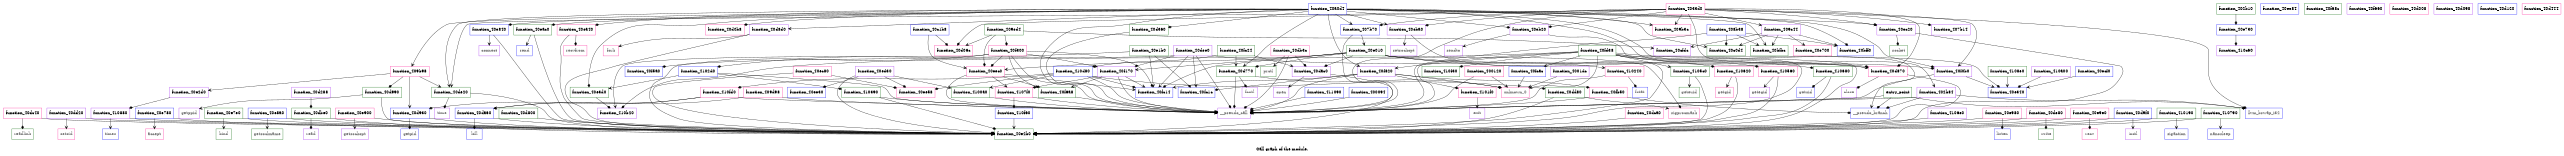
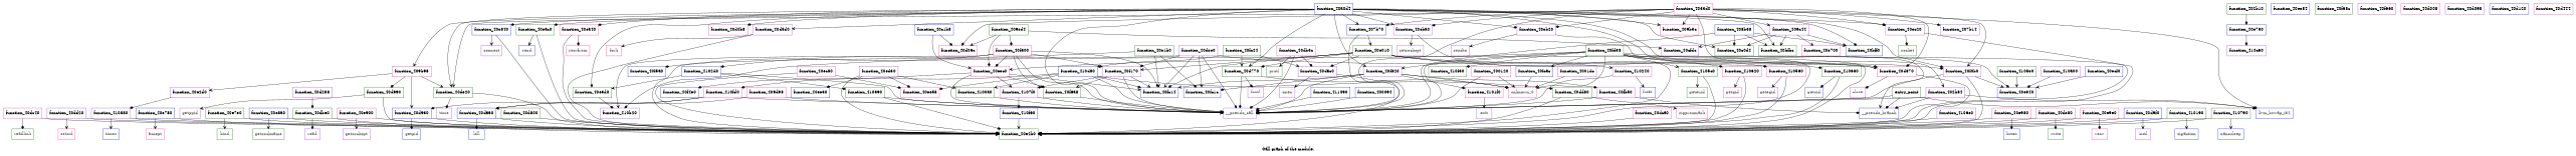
  digraph {
    label="Call graph of the module."
    node [color=purple shape=record]
    edge [arrowhead=diamond]
    n1 [color=deeppink label="{function_40dc40}"]
    n2 [color=darkgreen fontcolor=gray50 label="{readlink}"]
    n3 [color=darkgreen label="{function_40e2b0}"]
    n4 [color=deeppink label="{function_40dca0}"]
    n5 [label="{function_40dd20}"]
    n6 [color=deeppink fontcolor=gray50 label="{setsid}"]
    n7 [color=deeppink label="{function_40ea40}"]
    n8 [color=deeppink fontcolor=gray50 label="{recvfrom}"]
    n9 [color=darkgreen label="{function_40dd80}"]
    n10 [color=deeppink fontcolor=gray50 label="{sigprocmask}"]
    n11 [color=darkgreen label="{function_40de20}"]
    n12 [fontcolor=gray50 label="{time}"]
    n13 [label="{function_40e2d0}"]
    n14 [label="{function_410880}"]
    n15 [color=blue fontcolor=gray50 label="{times}"]
    n16 [color=blue label="{function_40e340}"]
    n17 [label="{function_40eba0}"]
    n18 [fontcolor=gray50 label="{setsockopt}"]
    n19 [color=darkgreen label="{function_40e3d0}"]
    n20 [label="{function_410b20}"]
    n21 [color=blue fontcolor=gray50 label="{__pseudo_branch}"]
    n22 [color=deeppink label="{function_40d870}"]
    n23 [fontcolor=gray50 label="{close}"]
    n24 [color=blue label="{function_40fc14}"]
    n25 [label="{function_40eb20}"]
    n26 [fontcolor=gray50 label="{sendto}"]
    n27 [label="{function_40d8d0}"]
    n28 [color=deeppink fontcolor=gray50 label="{fork}"]
    n29 [label="{function_40ec20}"]
    n30 [color=darkgreen fontcolor=gray50 label="{socket}"]
    n31 [color=deeppink label="{function_40e700}"]
    n32 [color=deeppink label="{function_40fb50}"]
    n33 [fontcolor=gray50 label="{__pseudo_call}"]
    n34 [color=blue label="{function_40e730}"]
    n35 [label="{function_410c60}"]
    n36 [color=deeppink label="{function_40ec80}"]
    n37 [color=deeppink label="{function_40ee58}"]
    n38 [color=blue label="{function_40ecf0}"]
    n39 [label="{function_40ed30}"]
    n40 [color=blue label="{function_40ee30}"]
    n41 [color=darkgreen label="{function_4100a0}"]
    n42 [color=blue label="{function_40e780}"]
    n43 [color=deeppink fontcolor=gray50 label="{accept}"]
    n44 [color=darkgreen label="{function_40e7e0}"]
    n45 [color=darkgreen fontcolor=gray50 label="{bind}"]
    n46 [color=blue label="{function_40ee84}"]
    n47 [color=blue label="{function_40e840}"]
    n48 [fontcolor=gray50 label="{connect}"]
    n49 [color=deeppink label="{function_40eec0}"]
    n50 [color=darkgreen label="{function_40f6a8}"]
+   n51 [color=blue label="{function_40f4e0}"]
    n52 [color=deeppink label="{function_4107f0}"]
    n53 [color=blue label="{function_410f60}"]
    n54 [label="{function_40f0b0}"]
    n55 [color=blue label="{function_40e8a0}"]
    n56 [color=darkgreen fontcolor=gray50 label="{getsockname}"]
    n57 [label="{function_40f170}"]
    n58 [color=deeppink label="{function_40f300}"]
    n59 [color=blue label="{function_40f5a0}"]
    n60 [color=deeppink label="{function_40e900}"]
    n61 [fontcolor=gray50 label="{getsockopt}"]
    n62 [color=deeppink label="{function_40e980}"]
    n63 [color=blue fontcolor=gray50 label="{listen}"]
    n64 [color=deeppink label="{function_40de80}"]
    n65 [color=darkgreen fontcolor=gray50 label="{write}"]
    n66 [color=blue label="{function_40fc1c}"]
    n67 [label="{function_40dee0}"]
    n68 [color=darkgreen label="{function_40eac0}"]
    n69 [color=blue fontcolor=gray50 label="{send}"]
    n70 [color=darkgreen label="{function_40e010}"]
    n71 [label="{function_40dac0}"]
    n72 [color=deeppink label="{function_410240}"]
    n73 [color=darkgreen label="{function_40d770}"]
    n74 [fontcolor=gray50 label="{open}"]
    n75 [color=blue fontcolor=gray50 label="{fstat}"]
    n76 [color=deeppink fontcolor=gray50 label="{unknown_0}"]
    n77 [fontcolor=gray50 label="{fcntl}"]
    n78 [color=blue label="{function_40d930}"]
    n79 [color=blue fontcolor=gray50 label="{getpid}"]
    n80 [color=darkgreen label="{function_40d990}"]
    n81 [fontcolor=gray50 label="{getppid}"]
    n82 [color=deeppink label="{function_40e9e0}"]
    n83 [color=deeppink fontcolor=gray50 label="{recv}"]
    n84 [label="{function_40f820}"]
    n85 [color=deeppink label="{function_4101f0}"]
    n86 [fontcolor=gray50 label="{exit}"]
    n87 [color=blue label="{function_40d9f0}"]
    n88 [fontcolor=gray50 label="{ioctl}"]
    n89 [color=darkgreen label="{function_40fc24}"]
    n90 [color=blue label="{function_410d80}"]
    n91 [color=deeppink label="{function_410fd0}"]
    n92 [color=blue label="{function_40da60}"]
    n93 [color=blue fontcolor=gray50 label="{kill}"]
    n94 [color=deeppink label="{function_40db3c}"]
    n95 [color=darkgreen fontcolor=gray50 label="{prctl}"]
    n96 [color=darkgreen label="{function_40f68c}"]
    n97 [color=darkgreen label="{function_40dbe0}"]
    n98 [fontcolor=gray50 label="{read}"]
    n99 [color=darkgreen label="{function_40e1b0}"]
    n100 [color=blue label="{function_4102d0}"]
    n101 [color=darkgreen label="{function_410390}"]
    n102 [label="{function_40f660}"]
    n103 [color=blue label="{function_40fcac}"]
    n104 [color=deeppink label="{function_410560}"]
    n105 [fontcolor=gray50 label="{getegid}"]
    n106 [color=darkgreen label="{function_4105c0}"]
    n107 [color=darkgreen fontcolor=gray50 label="{geteuid}"]
    n108 [color=deeppink label="{function_410620}"]
    n109 [color=deeppink fontcolor=gray50 label="{getgid}"]
    n110 [color=darkgreen label="{function_410190}"]
    n111 [color=blue fontcolor=gray50 label="{sigaction}"]
    n112 [color=darkgreen label="{function_40fd38}"]
    n113 [color=darkgreen label="{function_410680}"]
    n114 [color=darkgreen label="{function_410f30}"]
    n115 [color=blue fontcolor=gray50 label="{getuid}"]
    n116 [color=blue fontcolor=gray50 label="{llvm_bswap_i32}"]
    n117 [label="{function_4106e0}"]
    n118 [color=darkgreen label="{function_410790}"]
    n119 [color=blue fontcolor=gray50 label="{nanosleep}"]
    n120 [color=darkgreen label="{function_4108e0}"]
    n121 [label="{function_410a00}"]
    n122 [color=blue label="{function_411090}"]
    n123 [color=blue label="{function_400094}"]
    n124 [color=deeppink label="{function_400120}"]
    n125 [label="{function_4001dc}"]
    n126 [color=darkgreen label="{entry_point}"]
    n127 [color=darkgreen label="{function_402b10}"]
    n128 [label="{function_402b84}"]
    n129 [color=deeppink label="{function_4033d0}"]
    n130 [label="{function_407b14}"]
    n131 [color=blue label="{function_407b70}"]
    n132 [color=deeppink label="{function_409b3c}"]
    n133 [label="{function_409c44}"]
    n134 [color=deeppink label="{function_40d06c}"]
    n135 [color=darkgreen label="{function_40bfbc}"]
    n136 [color=blue label="{function_40bff0}"]
    n137 [color=darkgreen label="{function_40c0d4}"]
    n138 [label="{function_40cfdc}"]
    n139 [color=blue label="{function_40a0d4}"]
    n140 [color=deeppink label="{function_409b98}"]
    n141 [color=deeppink label="{function_40d0b8}"]
-   n142 [color=darkgreen label="{function_40d360}"]
    n143 [color=blue label="{function_408b38}"]
    n144 [color=deeppink label="{function_409d98}"]
    n145 [color=darkgreen label="{function_409ed4}"]
    n146 [color=blue label="{function_40c1b8}"]
    n147 [color=deeppink label="{function_40d008}"]
    n148 [label="{function_40d098}"]
    n149 [color=blue label="{function_40d120}"]
    n150 [label="{function_40d288}"]
    n151 [color=deeppink label="{function_40d444}"]
    n152 [color=darkgreen label="{function_40d800}"]
    n1 -> n2
    n1 -> n3
    n4 -> n3 [arrowhead=vee]
    n5 -> n3 [arrowhead=vee]
    n5 -> n6 [arrowhead=vee]
    n7 -> n3
    n7 -> n8
    n9 -> n3
    n9 -> n10 [arrowhead=vee]
    n11 -> n3 [arrowhead=vee]
    n11 -> n12
    n13 -> n14
    n14 -> n3 [arrowhead=vee]
    n14 -> n15 [arrowhead=vee]
    n17 -> n3 [arrowhead=vee]
    n17 -> n18 [arrowhead=vee]
    n19 -> n20
    n22 -> n3 [arrowhead=vee]
    n22 -> n23
    n25 -> n3 [arrowhead=vee]
    n25 -> n26 [arrowhead=vee]
    n27 -> n3
    n27 -> n28 [arrowhead=vee]
    n29 -> n3 [arrowhead=vee]
    n29 -> n30
    n32 -> n21
    n32 -> n33
    n34 -> n35
    n36 -> n3 [arrowhead=vee]
    n36 -> n37
    n38 -> n16 [arrowhead=vee]
    n39 -> n3
    n39 -> n37
    n39 -> n40
    n39 -> n41 [arrowhead=vee]
    n41 -> n33 [arrowhead=vee]
    n42 -> n3 [arrowhead=vee]
    n42 -> n43 [arrowhead=vee]
    n44 -> n3 [arrowhead=vee]
    n44 -> n45 [arrowhead=vee]
    n47 -> n3 [arrowhead=vee]
    n47 -> n48 [arrowhead=vee]
    n49 -> n24 [arrowhead=vee]
    n49 -> n33
    n49 -> n50
+   n49 -> n51
    n49 -> n52 [arrowhead=vee]
    n50 -> n33
    n52 -> n33
    n52 -> n53
    n53 -> n3 [arrowhead=vee]
+   n54 -> n3 [arrowhead=vee]
    n54 -> n16 [arrowhead=vee]
    n54 -> n33
    n55 -> n3 [arrowhead=vee]
    n55 -> n56 [arrowhead=vee]
    n57 -> n24 [arrowhead=vee]
    n57 -> n33
    n57 -> n50 [arrowhead=vee]
    n57 -> n52
    n58 -> n20 [arrowhead=vee]
    n58 -> n24
    n58 -> n33 [arrowhead=vee]
    n58 -> n49
    n58 -> n50 [arrowhead=vee]
    n58 -> n57 [arrowhead=vee]
    n58 -> n59
    n60 -> n3
    n60 -> n61 [arrowhead=vee]
    n62 -> n3
    n62 -> n63
    n64 -> n3 [arrowhead=vee]
    n64 -> n65
    n67 -> n3
    n67 -> n22 [arrowhead=vee]
    n67 -> n24 [arrowhead=vee]
    n67 -> n33
    n67 -> n57
    n67 -> n66 [arrowhead=vee]
    n68 -> n3
    n68 -> n69 [arrowhead=vee]
-   n70 -> n10
+   n70 -> n3
    n70 -> n22 [arrowhead=vee]
    n70 -> n24
    n70 -> n49 [arrowhead=vee]
    n70 -> n54
    n70 -> n57 [arrowhead=vee]
    n70 -> n71
    n70 -> n72 [arrowhead=vee]
    n70 -> n73
    n71 -> n3 [arrowhead=vee]
    n71 -> n74 [arrowhead=vee]
    n72 -> n33
-   n72 -> n75
+   n72 -> n75 [arrowhead=vee]
    n73 -> n33
    n73 -> n76
    n73 -> n77
    n78 -> n3
    n78 -> n79
    n80 -> n3 [arrowhead=vee]
    n80 -> n81 [arrowhead=vee]
    n82 -> n3 [arrowhead=vee]
    n82 -> n83
    n84 -> n24 [arrowhead=vee]
    n84 -> n32
    n84 -> n33
    n84 -> n66
    n84 -> n76
    n84 -> n85
    n85 -> n86 [arrowhead=vee]
    n87 -> n3 [arrowhead=vee]
    n87 -> n88 [arrowhead=vee]
    n89 -> n71 [arrowhead=vee]
    n89 -> n73 [arrowhead=vee]
    n89 -> n90
    n90 -> n9
    n90 -> n24
    n90 -> n33 [arrowhead=vee]
    n90 -> n37
    n90 -> n41 [arrowhead=vee]
    n90 -> n91
    n91 -> n33 [arrowhead=vee]
    n91 -> n78
    n91 -> n92
    n92 -> n3
    n92 -> n93
    n94 -> n33
    n94 -> n71
    n94 -> n95 [arrowhead=vee]
    n97 -> n3 [arrowhead=vee]
    n97 -> n98
    n99 -> n24 [arrowhead=vee]
    n99 -> n66
    n99 -> n100
    n100 -> n19 [arrowhead=vee]
    n100 -> n33 [arrowhead=vee]
    n100 -> n101
    n101 -> n3
    n101 -> n33 [arrowhead=vee]
    n103 -> n76 [arrowhead=vee]
    n104 -> n3
    n104 -> n105 [arrowhead=vee]
    n106 -> n3
    n106 -> n107 [arrowhead=vee]
    n108 -> n3 [arrowhead=vee]
    n108 -> n109 [arrowhead=vee]
    n110 -> n3 [arrowhead=vee]
    n110 -> n111 [arrowhead=vee]
    n112 -> n3 [arrowhead=vee]
    n112 -> n16
    n112 -> n20
    n112 -> n33
    n112 -> n76 [arrowhead=vee]
    n112 -> n84 [arrowhead=vee]
    n112 -> n103 [arrowhead=vee]
    n112 -> n104
    n112 -> n106 [arrowhead=vee]
    n112 -> n108
    n112 -> n113
    n112 -> n114
    n113 -> n3
    n113 -> n115
    n117 -> n3
    n118 -> n3
    n118 -> n119 [arrowhead=vee]
    n120 -> n16 [arrowhead=vee]
    n121 -> n16
    n122 -> n33
    n123 -> n33 [arrowhead=vee]
    n124 -> n33
    n124 -> n76 [arrowhead=vee]
    n125 -> n76 [arrowhead=vee]
    n126 -> n21
    n126 -> n33
    n126 -> n116
    n127 -> n34
    n128 -> n21
    n128 -> n33 [arrowhead=vee]
    n128 -> n116
    n129 -> n11 [arrowhead=vee]
    n129 -> n17
    n129 -> n22
    n129 -> n25
    n129 -> n29 [arrowhead=vee]
    n129 -> n33 [arrowhead=vee]
    n129 -> n54 [arrowhead=vee]
    n129 -> n116
    n129 -> n128 [arrowhead=vee]
    n129 -> n130
    n129 -> n131
    n129 -> n132 [arrowhead=vee]
    n129 -> n133 [arrowhead=vee]
    n129 -> n134
    n131 -> n33
    n131 -> n70 [arrowhead=vee]
    n133 -> n31 [arrowhead=vee]
    n133 -> n135 [arrowhead=vee]
    n133 -> n136 [arrowhead=vee]
    n133 -> n137 [arrowhead=vee]
    n133 -> n138 [arrowhead=vee]
    n139 -> n7
    n139 -> n11 [arrowhead=vee]
    n139 -> n17 [arrowhead=vee]
    n139 -> n19
    n139 -> n21 [arrowhead=vee]
    n139 -> n22
    n139 -> n25
    n139 -> n27 [arrowhead=vee]
    n139 -> n29
    n139 -> n33
    n139 -> n47
    n139 -> n54
    n139 -> n68
    n139 -> n73 [arrowhead=vee]
    n139 -> n84 [arrowhead=vee]
    n139 -> n131 [arrowhead=vee]
    n139 -> n132 [arrowhead=vee]
    n139 -> n135 [arrowhead=vee]
    n139 -> n136
    n139 -> n137 [arrowhead=vee]
    n139 -> n140 [arrowhead=vee]
    n139 -> n141
-   n139 -> n142
    n140 -> n11 [arrowhead=vee]
    n140 -> n13 [arrowhead=vee]
    n140 -> n78 [arrowhead=vee]
    n140 -> n80
-   n142 -> n33 [arrowhead=vee]
    n143 -> n33 [arrowhead=vee]
    n143 -> n135 [arrowhead=vee]
    n143 -> n136 [arrowhead=vee]
    n143 -> n137
    n144 -> n33
    n144 -> n92 [arrowhead=vee]
    n145 -> n49
    n145 -> n58
    n145 -> n134 [arrowhead=vee]
    n145 -> n138 [arrowhead=vee]
    n146 -> n49 [arrowhead=vee]
    n146 -> n134
    n150 -> n97
    n152 -> n3 [arrowhead=vee]
  }
